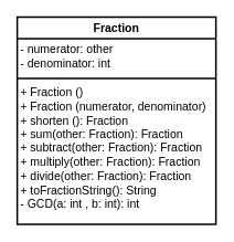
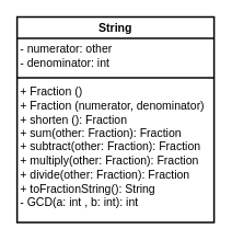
  <mxCell id="0" />
  <mxCell id="1" parent="0" />
- <mxCell id="2" value="Fraction" style="swimlane;fontStyle=1;align=center;verticalAlign=top;childLayout=stackLayout;horizontal=1;startSize=26;horizontalStack=0;resizeParent=1;resizeParentMax=0;resizeLast=0;collapsible=1;marginBottom=0;whiteSpace=wrap;html=1;strokeWidth=2;fontSize=14;spacingTop=0;spacing=0;" vertex="1" parent="1"><mxGeometry x="20" y="20" width="240" height="250" as="geometry" /></mxCell>
+ <mxCell id="2" value="String" style="swimlane;fontStyle=1;align=center;verticalAlign=top;childLayout=stackLayout;horizontal=1;startSize=26;horizontalStack=0;resizeParent=1;resizeParentMax=0;resizeLast=0;collapsible=1;marginBottom=0;whiteSpace=wrap;html=1;strokeWidth=2;fontSize=14;spacingTop=0;spacing=0;" vertex="1" parent="1"><mxGeometry x="20" y="20" width="240" height="250" as="geometry" /></mxCell>
  <mxCell id="3" value="- numerator: other&lt;div&gt;- denominator: int&amp;nbsp;&lt;/div&gt;" style="text;strokeColor=none;fillColor=none;align=left;verticalAlign=top;spacingLeft=4;spacingRight=4;overflow=hidden;rotatable=0;points=[[0,0.5],[1,0.5]];portConstraint=eastwest;whiteSpace=wrap;html=1;strokeWidth=2;fontSize=14;spacingTop=0;spacing=0;" vertex="1" parent="2"><mxGeometry y="26" width="240" height="44" as="geometry" /></mxCell>
  <mxCell id="4" value="" style="line;strokeWidth=2;fillColor=none;align=left;verticalAlign=middle;spacingTop=0;spacingLeft=3;spacingRight=3;rotatable=0;labelPosition=right;points=[];portConstraint=eastwest;strokeColor=inherit;fontSize=14;spacing=0;" vertex="1" parent="2"><mxGeometry y="70" width="240" height="8" as="geometry" /></mxCell>
  <mxCell id="5" value="+ Fraction ()&lt;div&gt;+ Fraction (numerator, denominator)&lt;/div&gt;&lt;div&gt;+ shorten (): Fraction&lt;/div&gt;&lt;div&gt;+ sum(other: Fraction): Fraction&lt;/div&gt;&lt;div&gt;+ subtract(other: Fraction): Fraction&lt;/div&gt;&lt;div&gt;+ multiply(other: Fraction): Fraction&lt;/div&gt;&lt;div&gt;+ divide(other: Fraction): Fraction&lt;/div&gt;&lt;div&gt;+ toFractionString(): String&lt;/div&gt;&lt;div&gt;- GCD(a: int , b: int): int&amp;nbsp;&lt;/div&gt;" style="text;strokeColor=none;fillColor=none;align=left;verticalAlign=top;spacingLeft=4;spacingRight=4;overflow=hidden;rotatable=0;points=[[0,0.5],[1,0.5]];portConstraint=eastwest;whiteSpace=wrap;html=1;strokeWidth=2;fontSize=14;spacingTop=0;spacing=0;" vertex="1" parent="2"><mxGeometry y="78" width="240" height="172" as="geometry" /></mxCell>
